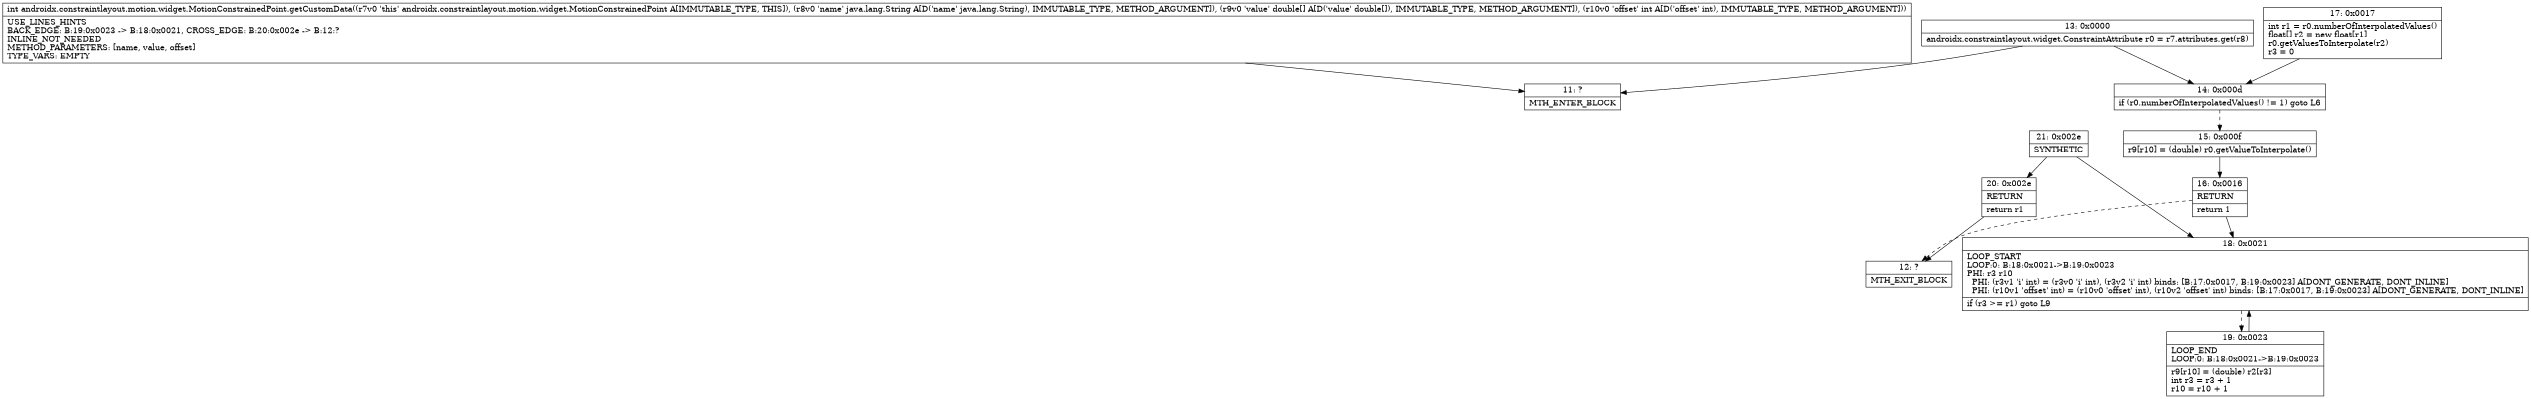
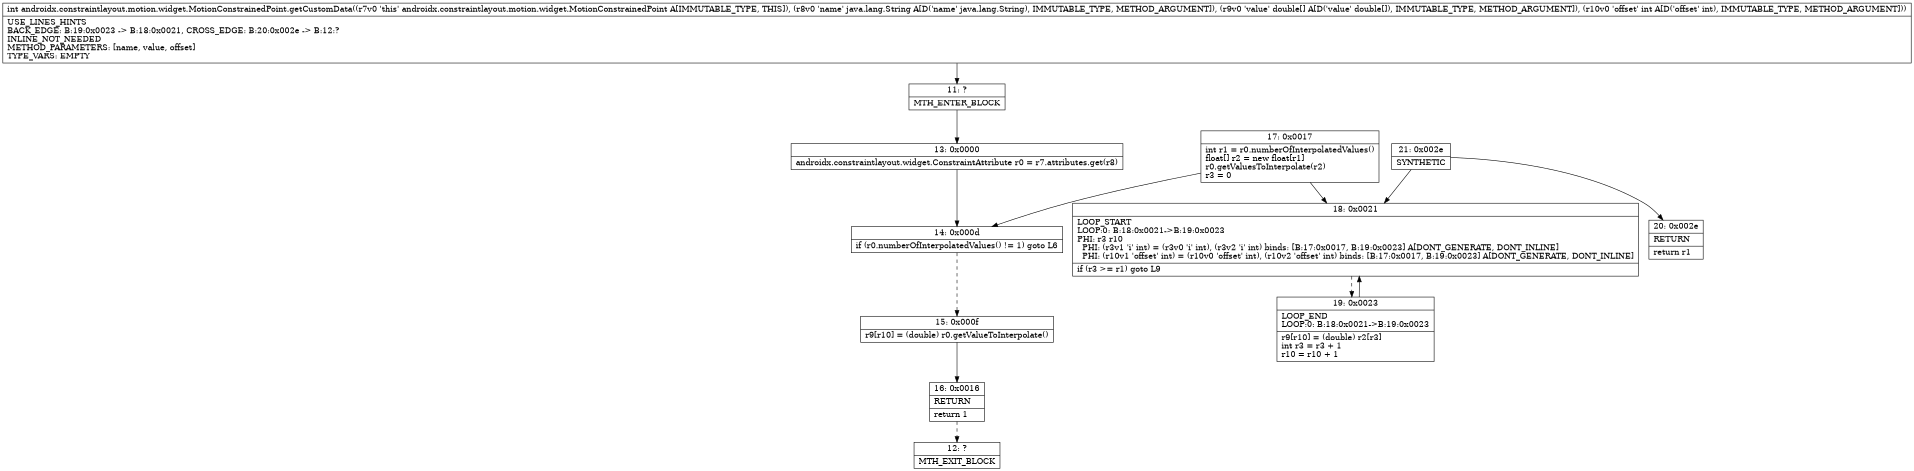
  digraph {
    node [shape=record]
    n1 [label="{11\:\ ?|MTH_ENTER_BLOCK\l}"]
    n2 [label="{13\:\ 0x0000|androidx.constraintlayout.widget.ConstraintAttribute r0 = r7.attributes.get(r8)\l}"]
    n3 [label="{14\:\ 0x000d|if (r0.numberOfInterpolatedValues() != 1) goto L6\l}"]
    n4 [label="{15\:\ 0x000f|r9[r10] = (double) r0.getValueToInterpolate()\l}"]
    n5 [label="{16\:\ 0x0016|RETURN\l|return 1\l}"]
    n6 [label="{17\:\ 0x0017|int r1 = r0.numberOfInterpolatedValues()\lfloat[] r2 = new float[r1]\lr0.getValuesToInterpolate(r2)\lr3 = 0\l}"]
    n7 [label="{18\:\ 0x0021|LOOP_START\lLOOP:0: B:18:0x0021\-\>B:19:0x0023\lPHI: r3 r10 \l  PHI: (r3v1 'i' int) = (r3v0 'i' int), (r3v2 'i' int) binds: [B:17:0x0017, B:19:0x0023] A[DONT_GENERATE, DONT_INLINE]\l  PHI: (r10v1 'offset' int) = (r10v0 'offset' int), (r10v2 'offset' int) binds: [B:17:0x0017, B:19:0x0023] A[DONT_GENERATE, DONT_INLINE]\l|if (r3 \>= r1) goto L9\l}"]
    n8 [label="{12\:\ ?|MTH_EXIT_BLOCK\l}"]
    n9 [label="{19\:\ 0x0023|LOOP_END\lLOOP:0: B:18:0x0021\-\>B:19:0x0023\l|r9[r10] = (double) r2[r3]\lint r3 = r3 + 1\lr10 = r10 + 1\l}"]
    n10 [label="{21\:\ 0x002e|SYNTHETIC\l}"]
    n11 [label="{20\:\ 0x002e|RETURN\l|return r1\l}"]
    n12 [label="{int androidx.constraintlayout.motion.widget.MotionConstrainedPoint.getCustomData((r7v0 'this' androidx.constraintlayout.motion.widget.MotionConstrainedPoint A[IMMUTABLE_TYPE, THIS]), (r8v0 'name' java.lang.String A[D('name' java.lang.String), IMMUTABLE_TYPE, METHOD_ARGUMENT]), (r9v0 'value' double[] A[D('value' double[]), IMMUTABLE_TYPE, METHOD_ARGUMENT]), (r10v0 'offset' int A[D('offset' int), IMMUTABLE_TYPE, METHOD_ARGUMENT]))  | USE_LINES_HINTS\lBACK_EDGE: B:19:0x0023 \-\> B:18:0x0021, CROSS_EDGE: B:20:0x002e \-\> B:12:?\lINLINE_NOT_NEEDED\lMETHOD_PARAMETERS: [name, value, offset]\lTYPE_VARS: EMPTY\l}"]
-   n2 -> n1
+   n1 -> n2
    n2 -> n3
    n3 -> n4 [style=dashed]
    n4 -> n5
    n5 -> n8 [style=dashed]
    n6 -> n3
-   n5 -> n7
+   n6 -> n7
    n7 -> n9 [style=dashed]
    n9 -> n7
    n10 -> n7
    n10 -> n11
-   n11 -> n8
    n12 -> n1
  }
